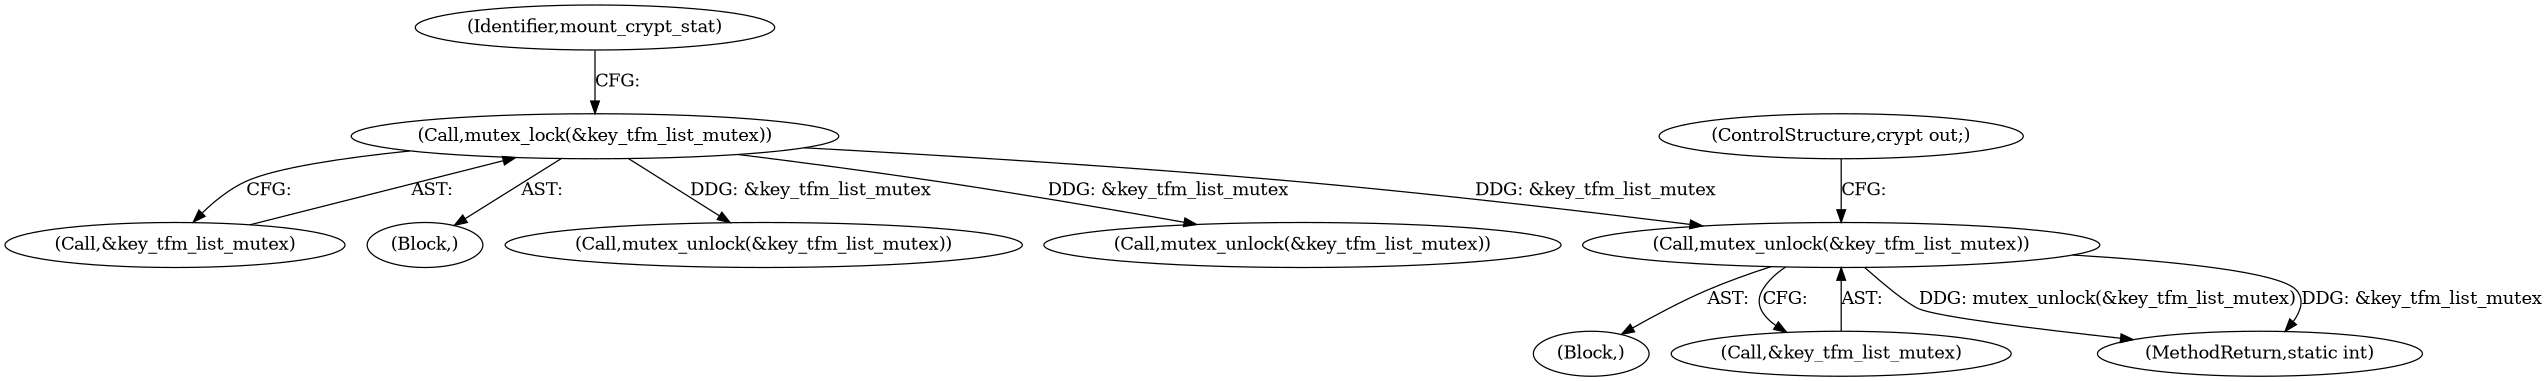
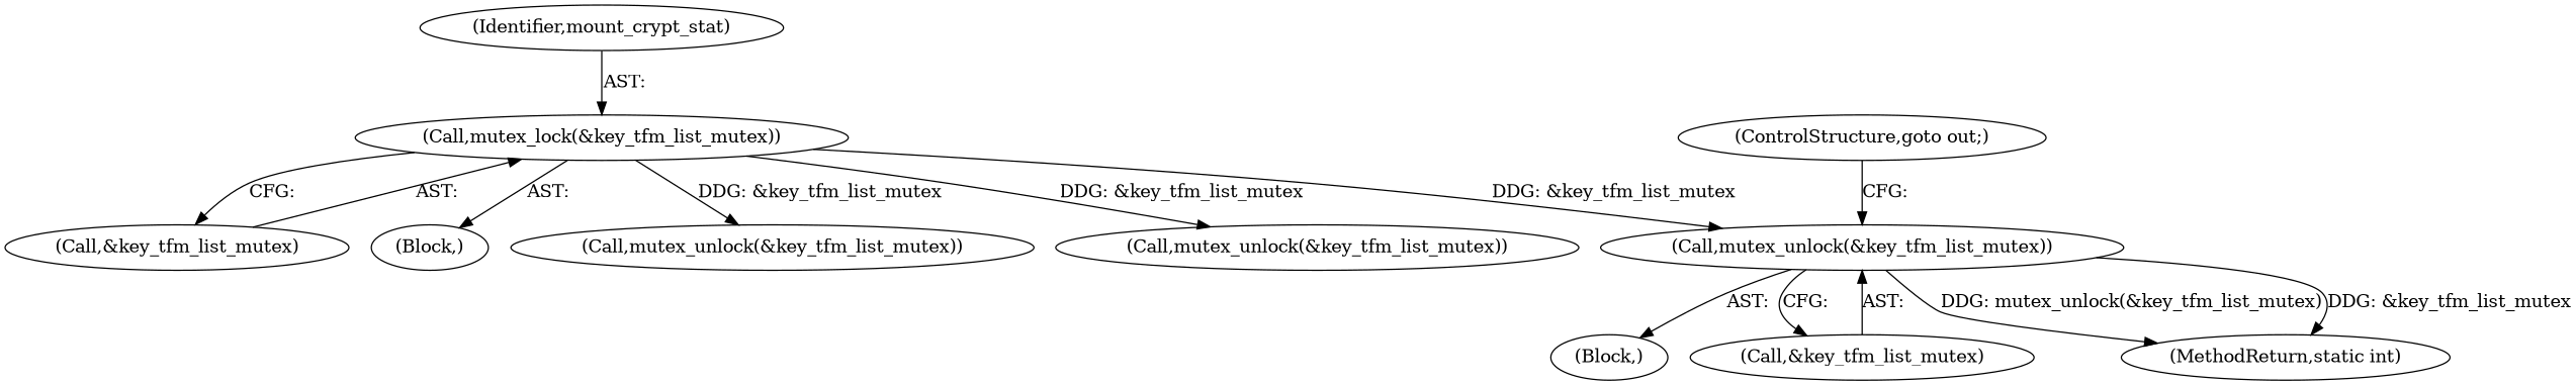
  digraph {
    n1 [label="(Call,mutex_unlock(&key_tfm_list_mutex))"]
    n2 [label="(Block,)"]
    n3 [label="(Call,&key_tfm_list_mutex)"]
    n4 [label="(MethodReturn,static int)"]
    n5 [label="(Call,mutex_lock(&key_tfm_list_mutex))"]
    n6 [label="(Call,&key_tfm_list_mutex)"]
    n7 [label="(Block,)"]
    n8 [label="(Call,mutex_unlock(&key_tfm_list_mutex))"]
    n9 [label="(Call,mutex_unlock(&key_tfm_list_mutex))"]
-   n10 [label="(ControlStructure,crypt out;)"]
+   n10 [label="(ControlStructure,goto out;)"]
    n11 [label="(Identifier,mount_crypt_stat)"]
    n1 -> n2 [label="AST: "]
    n1 -> n3 [label="CFG: "]
    n1 -> n4 [label="DDG: mutex_unlock(&key_tfm_list_mutex)"]
    n1 -> n4 [label="DDG: &key_tfm_list_mutex"]
    n3 -> n1 [label="AST: "]
    n5 -> n1 [label="DDG: &key_tfm_list_mutex"]
    n5 -> n6 [label="CFG: "]
    n5 -> n7 [label="AST: "]
    n5 -> n8 [label="DDG: &key_tfm_list_mutex"]
    n5 -> n9 [label="DDG: &key_tfm_list_mutex"]
    n6 -> n5 [label="AST: "]
    n10 -> n1 [label="CFG: "]
-   n11 -> n5 [label="CFG: "]
+   n11 -> n5 [label="AST: "]
  }
